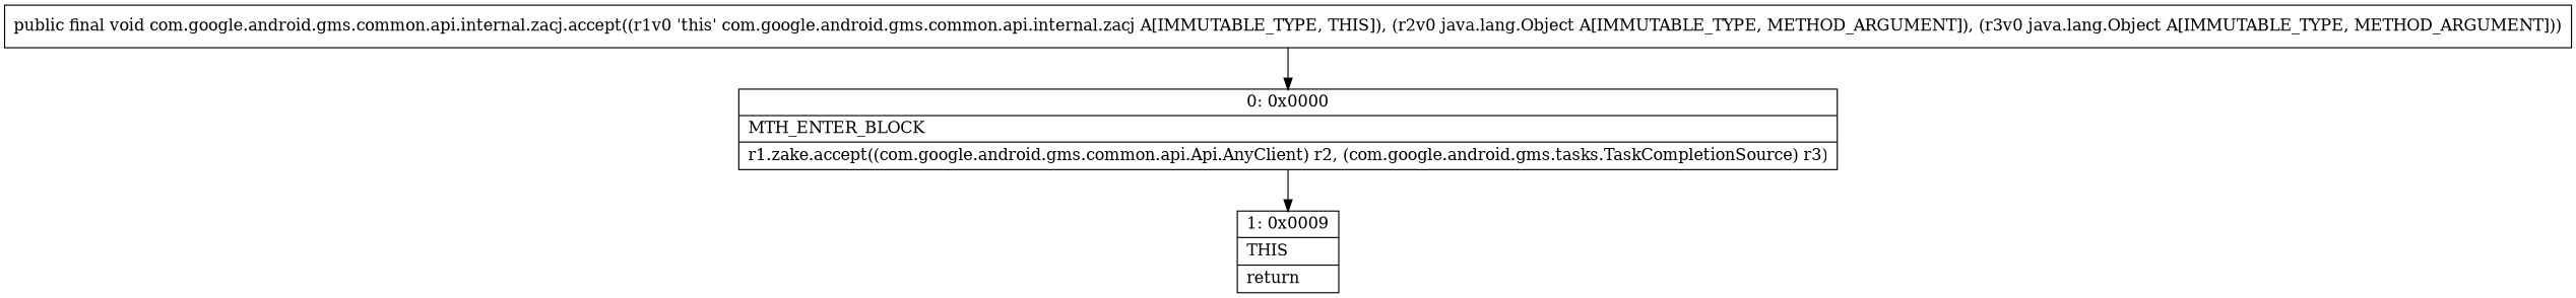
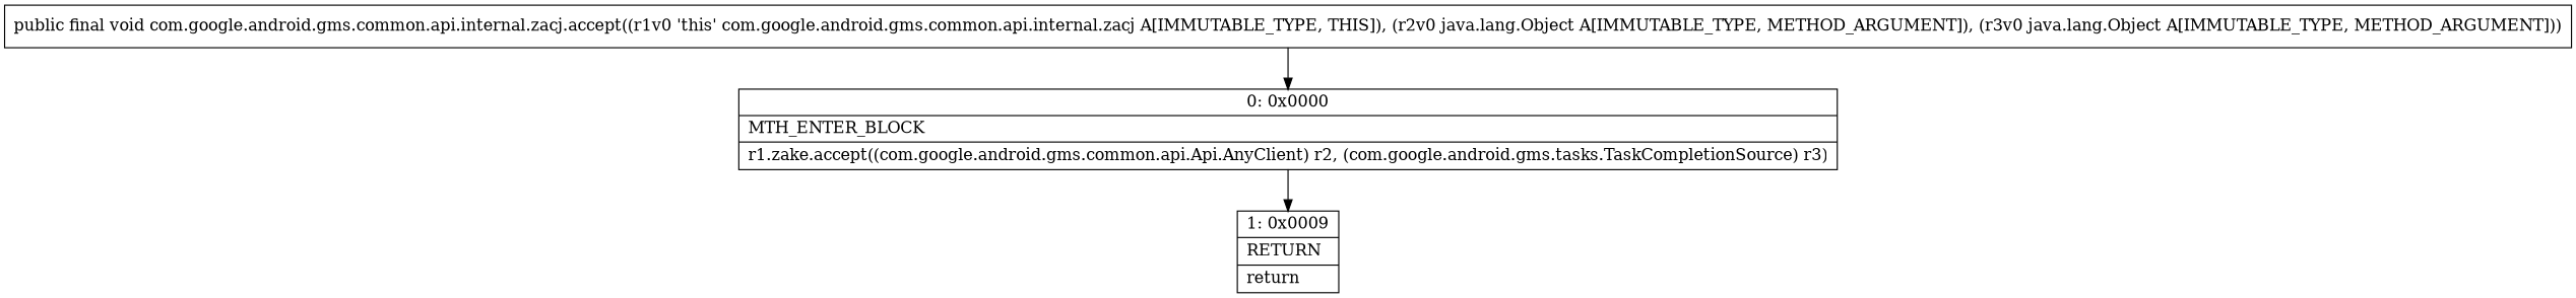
  digraph {
    node [shape=record]
    n1 [label="{0\:\ 0x0000|MTH_ENTER_BLOCK\l|r1.zake.accept((com.google.android.gms.common.api.Api.AnyClient) r2, (com.google.android.gms.tasks.TaskCompletionSource) r3)\l}"]
-   n2 [label="{1\:\ 0x0009|THIS\l|return\l}"]
+   n2 [label="{1\:\ 0x0009|RETURN\l|return\l}"]
    n3 [label="{public final void com.google.android.gms.common.api.internal.zacj.accept((r1v0 'this' com.google.android.gms.common.api.internal.zacj A[IMMUTABLE_TYPE, THIS]), (r2v0 java.lang.Object A[IMMUTABLE_TYPE, METHOD_ARGUMENT]), (r3v0 java.lang.Object A[IMMUTABLE_TYPE, METHOD_ARGUMENT])) }"]
    n1 -> n2
    n3 -> n1
  }
